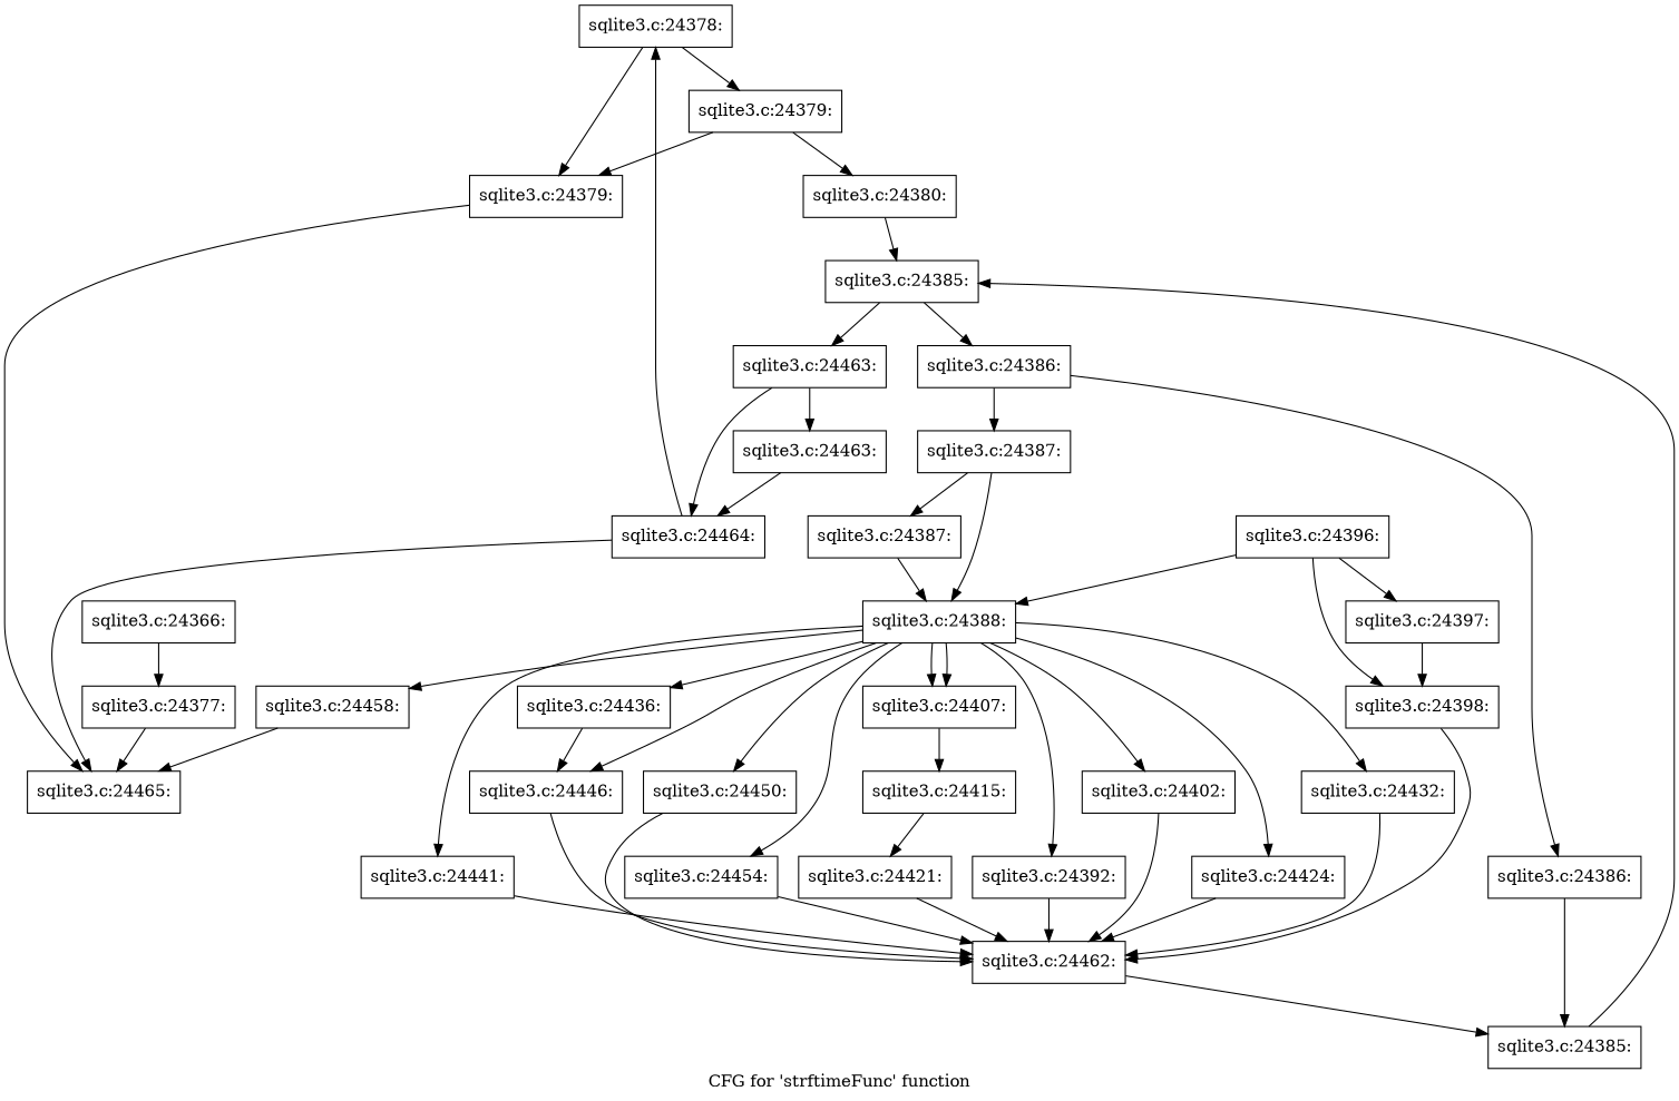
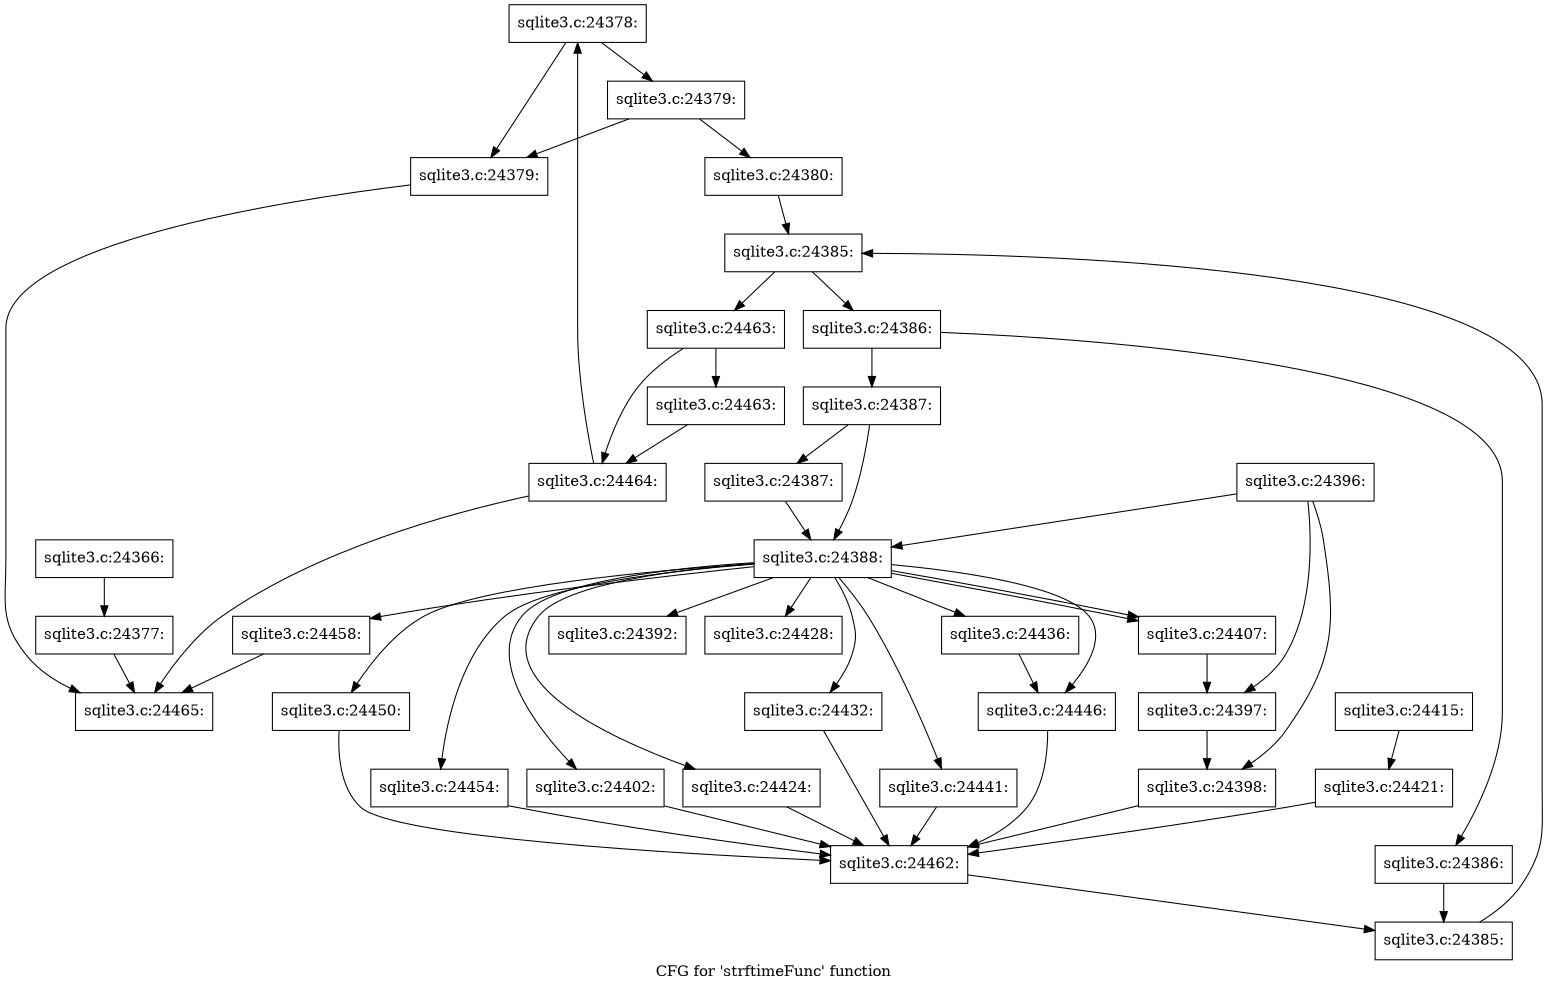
  digraph {
    label="CFG for 'strftimeFunc' function"
    node [shape=record]
    n1 [label="{sqlite3.c:24366:}"]
    n2 [label="{sqlite3.c:24377:}"]
    n3 [label="{sqlite3.c:24465:}"]
    n4 [label="{sqlite3.c:24378:}"]
    n5 [label="{sqlite3.c:24379:}"]
    n6 [label="{sqlite3.c:24379:}"]
    n7 [label="{sqlite3.c:24380:}"]
    n8 [label="{sqlite3.c:24385:}"]
    n9 [label="{sqlite3.c:24386:}"]
    n10 [label="{sqlite3.c:24463:}"]
    n11 [label="{sqlite3.c:24386:}"]
    n12 [label="{sqlite3.c:24387:}"]
    n13 [label="{sqlite3.c:24463:}"]
    n14 [label="{sqlite3.c:24464:}"]
    n15 [label="{sqlite3.c:24385:}"]
    n16 [label="{sqlite3.c:24387:}"]
    n17 [label="{sqlite3.c:24388:}"]
    n18 [label="{sqlite3.c:24458:}"]
    n19 [label="{sqlite3.c:24392:}"]
    n20 [label="{sqlite3.c:24402:}"]
    n21 [label="{sqlite3.c:24407:}"]
    n22 [label="{sqlite3.c:24424:}"]
+   n23 [label="{sqlite3.c:24428:}"]
    n24 [label="{sqlite3.c:24432:}"]
    n25 [label="{sqlite3.c:24436:}"]
    n26 [label="{sqlite3.c:24441:}"]
    n27 [label="{sqlite3.c:24446:}"]
    n28 [label="{sqlite3.c:24450:}"]
    n29 [label="{sqlite3.c:24454:}"]
    n30 [label="{sqlite3.c:24462:}"]
    n31 [label="{sqlite3.c:24396:}"]
    n32 [label="{sqlite3.c:24397:}"]
    n33 [label="{sqlite3.c:24398:}"]
    n34 [label="{sqlite3.c:24415:}"]
    n35 [label="{sqlite3.c:24421:}"]
    n1 -> n2
    n2 -> n3
    n4 -> n5
    n4 -> n6
    n5 -> n3
    n6 -> n5
    n6 -> n7
    n7 -> n8
    n8 -> n9
    n8 -> n10
    n9 -> n11
    n9 -> n12
    n10 -> n13
    n10 -> n14
    n11 -> n15
    n12 -> n16
    n12 -> n17
    n13 -> n14
    n14 -> n3
    n14 -> n4
    n15 -> n8
    n16 -> n17
    n17 -> n18
    n17 -> n19
    n17 -> n20
    n17 -> n21
    n17 -> n21
    n17 -> n22
+   n17 -> n23
    n17 -> n24
    n17 -> n25
    n17 -> n26
    n17 -> n27
    n17 -> n28
    n17 -> n29
    n18 -> n3
-   n19 -> n30
    n20 -> n30
-   n21 -> n34
+   n21 -> n32
    n22 -> n30
    n24 -> n30
    n25 -> n27
    n26 -> n30
    n27 -> n30
    n28 -> n30
    n29 -> n30
    n30 -> n15
    n31 -> n17
    n31 -> n32
    n31 -> n33
    n32 -> n33
    n33 -> n30
    n34 -> n35
    n35 -> n30
  }
